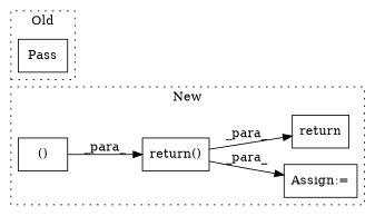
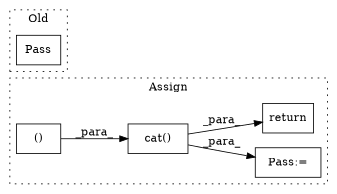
  digraph {
    rankdir=LR
    node [shape=box]
-   n1 [a=75 l="10,11" label="return()" s="805,897"]
-   n2 [a=68 l=16 label="Assign:=" s=789]
+   n1 [a=75 l="10,11" label="cat()" s="805,897"]
+   n2 [a=68 l=16 label="Pass:=" s=789]
    n3 [a=54 l=33 label="()" s=863]
    n4 [a=93 l=7 label=return s=969]
    n5 [a=62 l=4 label=Pass s=525]
    subgraph cluster_1 {
-     label=New
+     label=Assign
      style=dotted
      n1
      n2
      n3
      n4
    }
    subgraph cluster_2 {
      label=Old
      style=dotted
      n5
    }
    n1 -> n2 [label=_para_]
    n1 -> n4 [label=_para_]
    n3 -> n1 [label=_para_]
  }
